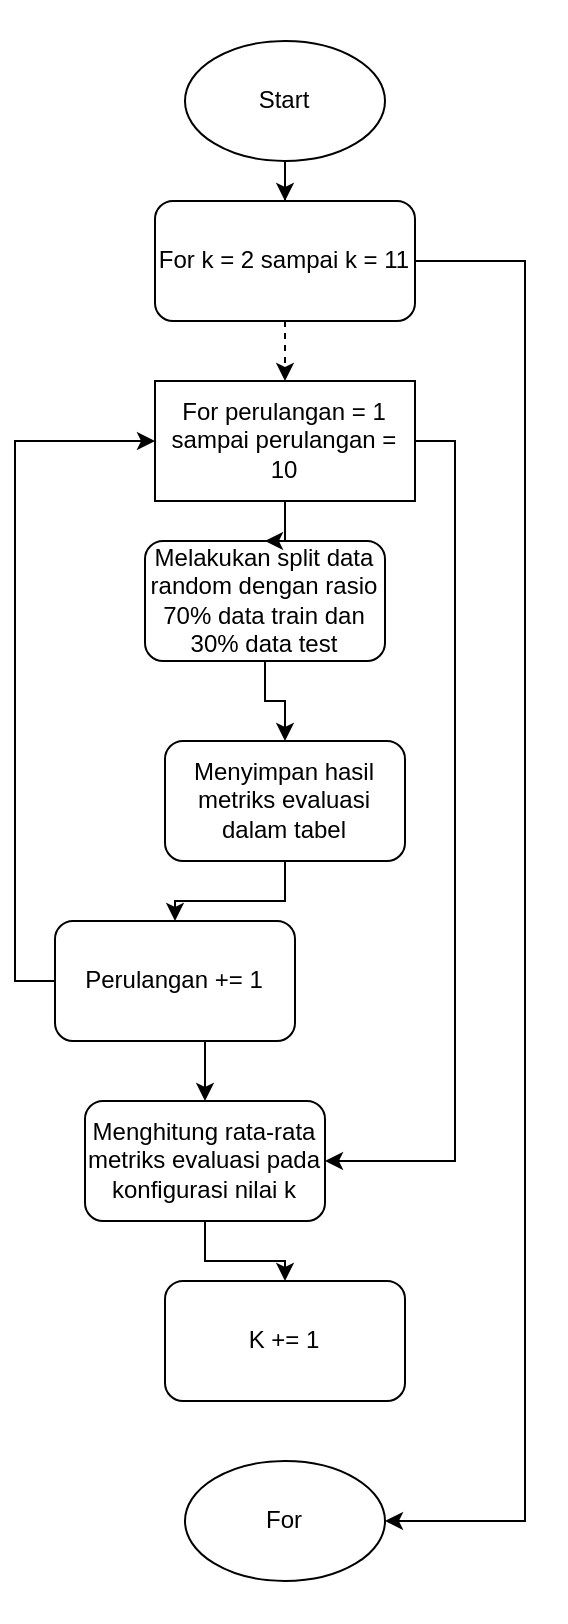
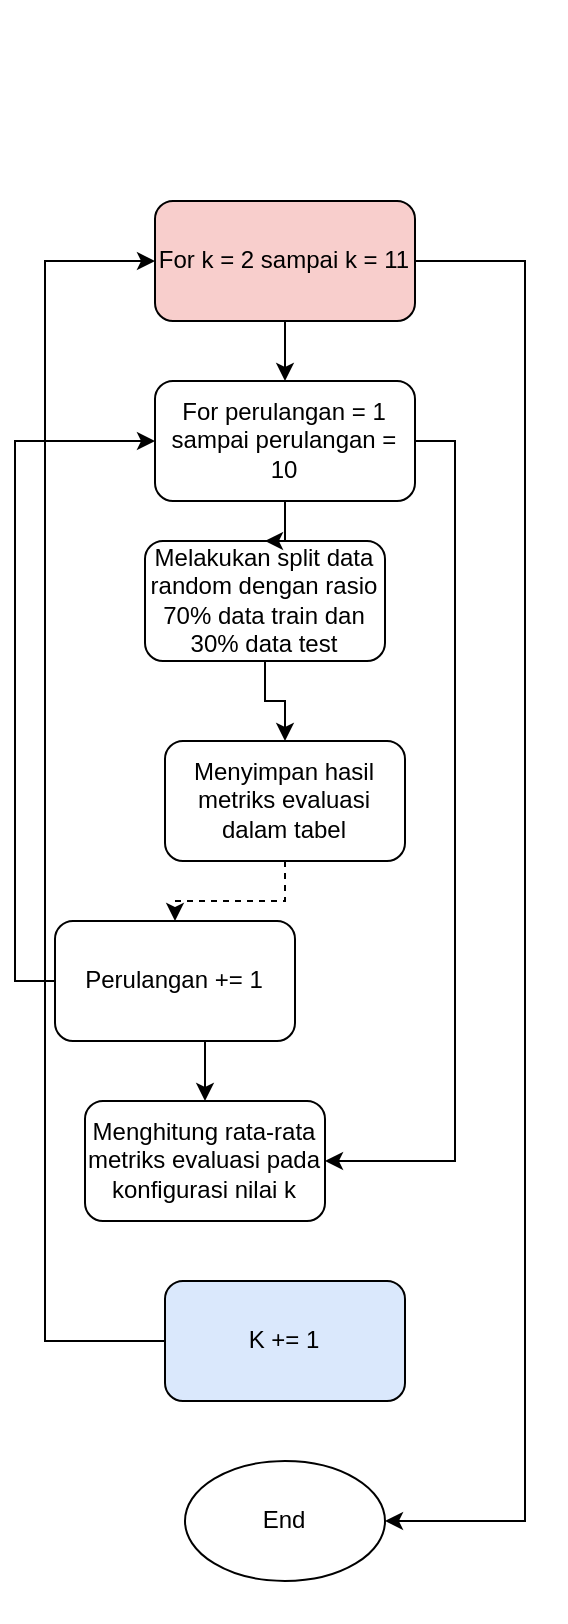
  <mxCell id="0" />
  <mxCell id="1" parent="0" />
  <mxCell id="2" style="edgeStyle=orthogonalEdgeStyle;rounded=0;orthogonalLoop=1;jettySize=auto;html=1;exitX=0.5;exitY=1;exitDx=0;exitDy=0;" edge="1" parent="1" source="3" target="5"><mxGeometry relative="1" as="geometry" /></mxCell>
  <mxCell id="3" value="Melakukan split data random dengan rasio 70% data train dan 30% data test" style="rounded=1;whiteSpace=wrap;html=1;" vertex="1" parent="1"><mxGeometry x="70" y="270" width="120" height="60" as="geometry" /></mxCell>
- <mxCell id="4" style="edgeStyle=orthogonalEdgeStyle;rounded=0;orthogonalLoop=1;jettySize=auto;html=1;exitX=0.5;exitY=1;exitDx=0;exitDy=0;" edge="1" parent="1" source="5" target="18"><mxGeometry relative="1" as="geometry" /></mxCell>
+ <mxCell id="4" style="edgeStyle=orthogonalEdgeStyle;rounded=0;orthogonalLoop=1;jettySize=auto;html=1;exitX=0.5;exitY=1;exitDx=0;exitDy=0;dashed=1;" edge="1" parent="1" source="5" target="18"><mxGeometry relative="1" as="geometry" /></mxCell>
  <mxCell id="5" value="Menyimpan hasil metriks evaluasi dalam tabel" style="rounded=1;whiteSpace=wrap;html=1;" vertex="1" parent="1"><mxGeometry x="80" y="370" width="120" height="60" as="geometry" /></mxCell>
- <mxCell id="6" style="edgeStyle=orthogonalEdgeStyle;rounded=0;orthogonalLoop=1;jettySize=auto;html=1;exitX=0.5;exitY=1;exitDx=0;exitDy=0;" edge="1" parent="1" source="7" target="20"><mxGeometry relative="1" as="geometry" /></mxCell>
  <mxCell id="7" value="Menghitung rata-rata metriks evaluasi pada konfigurasi nilai k" style="rounded=1;whiteSpace=wrap;html=1;" vertex="1" parent="1"><mxGeometry x="40" y="550" width="120" height="60" as="geometry" /></mxCell>
- <mxCell id="8" style="edgeStyle=orthogonalEdgeStyle;rounded=0;orthogonalLoop=1;jettySize=auto;html=1;exitX=0.5;exitY=1;exitDx=0;exitDy=0;entryX=0.5;entryY=0;entryDx=0;entryDy=0;dashed=1;" edge="1" parent="1" source="10" target="15"><mxGeometry relative="1" as="geometry" /></mxCell>
+ <mxCell id="8" style="edgeStyle=orthogonalEdgeStyle;rounded=0;orthogonalLoop=1;jettySize=auto;html=1;exitX=0.5;exitY=1;exitDx=0;exitDy=0;entryX=0.5;entryY=0;entryDx=0;entryDy=0;" edge="1" parent="1" source="10" target="15"><mxGeometry relative="1" as="geometry" /></mxCell>
  <mxCell id="9" style="edgeStyle=orthogonalEdgeStyle;rounded=0;orthogonalLoop=1;jettySize=auto;html=1;exitX=1;exitY=0.5;exitDx=0;exitDy=0;entryX=1;entryY=0.5;entryDx=0;entryDy=0;entryPerimeter=0;" edge="1" parent="1" source="10" target="21"><mxGeometry relative="1" as="geometry"><mxPoint x="200" y="760" as="targetPoint" /><Array as="points"><mxPoint x="260" y="130" /><mxPoint x="260" y="760" /></Array></mxGeometry></mxCell>
- <mxCell id="10" value="For k = 2 sampai k = 11" style="rounded=1;whiteSpace=wrap;html=1;" vertex="1" parent="1"><mxGeometry x="75" y="100" width="130" height="60" as="geometry" /></mxCell>
- <mxCell id="11" style="edgeStyle=orthogonalEdgeStyle;rounded=0;orthogonalLoop=1;jettySize=auto;html=1;exitX=0.5;exitY=1;exitDx=0;exitDy=0;" edge="1" parent="1" source="12" target="10"><mxGeometry relative="1" as="geometry" /></mxCell>
- <mxCell id="12" value="Start" style="ellipse;whiteSpace=wrap;html=1;" vertex="1" parent="1"><mxGeometry x="90" width="100" height="60" as="geometry" y="20" /></mxCell>
+ <mxCell id="10" value="For k = 2 sampai k = 11" style="rounded=1;whiteSpace=wrap;html=1;fillColor=#f8cecc;" vertex="1" parent="1"><mxGeometry x="75" y="100" width="130" height="60" as="geometry" /></mxCell>
  <mxCell id="13" style="edgeStyle=orthogonalEdgeStyle;rounded=0;orthogonalLoop=1;jettySize=auto;html=1;exitX=0.5;exitY=1;exitDx=0;exitDy=0;" edge="1" parent="1" source="15" target="3"><mxGeometry relative="1" as="geometry" /></mxCell>
  <mxCell id="14" style="edgeStyle=orthogonalEdgeStyle;rounded=0;orthogonalLoop=1;jettySize=auto;html=1;exitX=1;exitY=0.5;exitDx=0;exitDy=0;entryX=1;entryY=0.5;entryDx=0;entryDy=0;" edge="1" parent="1" source="15" target="7"><mxGeometry relative="1" as="geometry" /></mxCell>
- <mxCell id="15" value="For perulangan = 1 sampai perulangan = 10" style="whiteSpace=wrap;html=1;rounded=0;" vertex="1" parent="1"><mxGeometry x="75" y="190" width="130" height="60" as="geometry" /></mxCell>
+ <mxCell id="15" value="For perulangan = 1 sampai perulangan = 10" style="rounded=1;whiteSpace=wrap;html=1;" vertex="1" parent="1"><mxGeometry x="75" y="190" width="130" height="60" as="geometry" /></mxCell>
  <mxCell id="16" style="edgeStyle=orthogonalEdgeStyle;rounded=0;orthogonalLoop=1;jettySize=auto;html=1;exitX=0;exitY=0.5;exitDx=0;exitDy=0;entryX=0;entryY=0.5;entryDx=0;entryDy=0;" edge="1" parent="1" source="18" target="15"><mxGeometry relative="1" as="geometry" /></mxCell>
  <mxCell id="17" style="edgeStyle=orthogonalEdgeStyle;rounded=0;orthogonalLoop=1;jettySize=auto;html=1;exitX=0.5;exitY=1;exitDx=0;exitDy=0;entryX=0.5;entryY=0;entryDx=0;entryDy=0;" edge="1" parent="1" source="18" target="7"><mxGeometry relative="1" as="geometry" /></mxCell>
  <mxCell id="18" value="Perulangan += 1" style="rounded=1;whiteSpace=wrap;html=1;" vertex="1" parent="1"><mxGeometry x="25" y="460" width="120" height="60" as="geometry" /></mxCell>
- <mxCell id="20" value="K += 1" style="rounded=1;whiteSpace=wrap;html=1;" vertex="1" parent="1"><mxGeometry x="80" y="640" width="120" height="60" as="geometry" /></mxCell>
- <mxCell id="21" value="For" style="ellipse;whiteSpace=wrap;html=1;" vertex="1" parent="1"><mxGeometry x="90" y="730" width="100" height="60" as="geometry" /></mxCell>
+ <mxCell id="19" style="edgeStyle=orthogonalEdgeStyle;rounded=0;orthogonalLoop=1;jettySize=auto;html=1;exitX=0;exitY=0.5;exitDx=0;exitDy=0;entryX=0;entryY=0.5;entryDx=0;entryDy=0;" edge="1" parent="1" source="20" target="10"><mxGeometry relative="1" as="geometry"><Array as="points"><mxPoint x="20" y="670" /><mxPoint x="20" y="130" /></Array></mxGeometry></mxCell>
+ <mxCell id="20" value="K += 1" style="rounded=1;whiteSpace=wrap;html=1;fillColor=#dae8fc;" vertex="1" parent="1"><mxGeometry x="80" y="640" width="120" height="60" as="geometry" /></mxCell>
+ <mxCell id="21" value="End" style="ellipse;whiteSpace=wrap;html=1;" vertex="1" parent="1"><mxGeometry x="90" y="730" width="100" height="60" as="geometry" /></mxCell>
